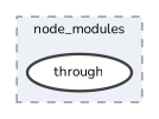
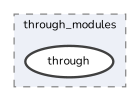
  digraph {
    compound=true
    fontname=Nunito
    n1 [color=grey25 fillcolor=white fontname=Nunito fontsize=10 height=0.2 label=through shape=ellipse style="filled,bold" width=0.4]
    subgraph cluster_1 {
      bgcolor="#edf0f7"
      fontsize=10
-     label=node_modules
+     label=through_modules
      pencolor=grey50
      style="filled,dashed"
      n1
    }
  }
